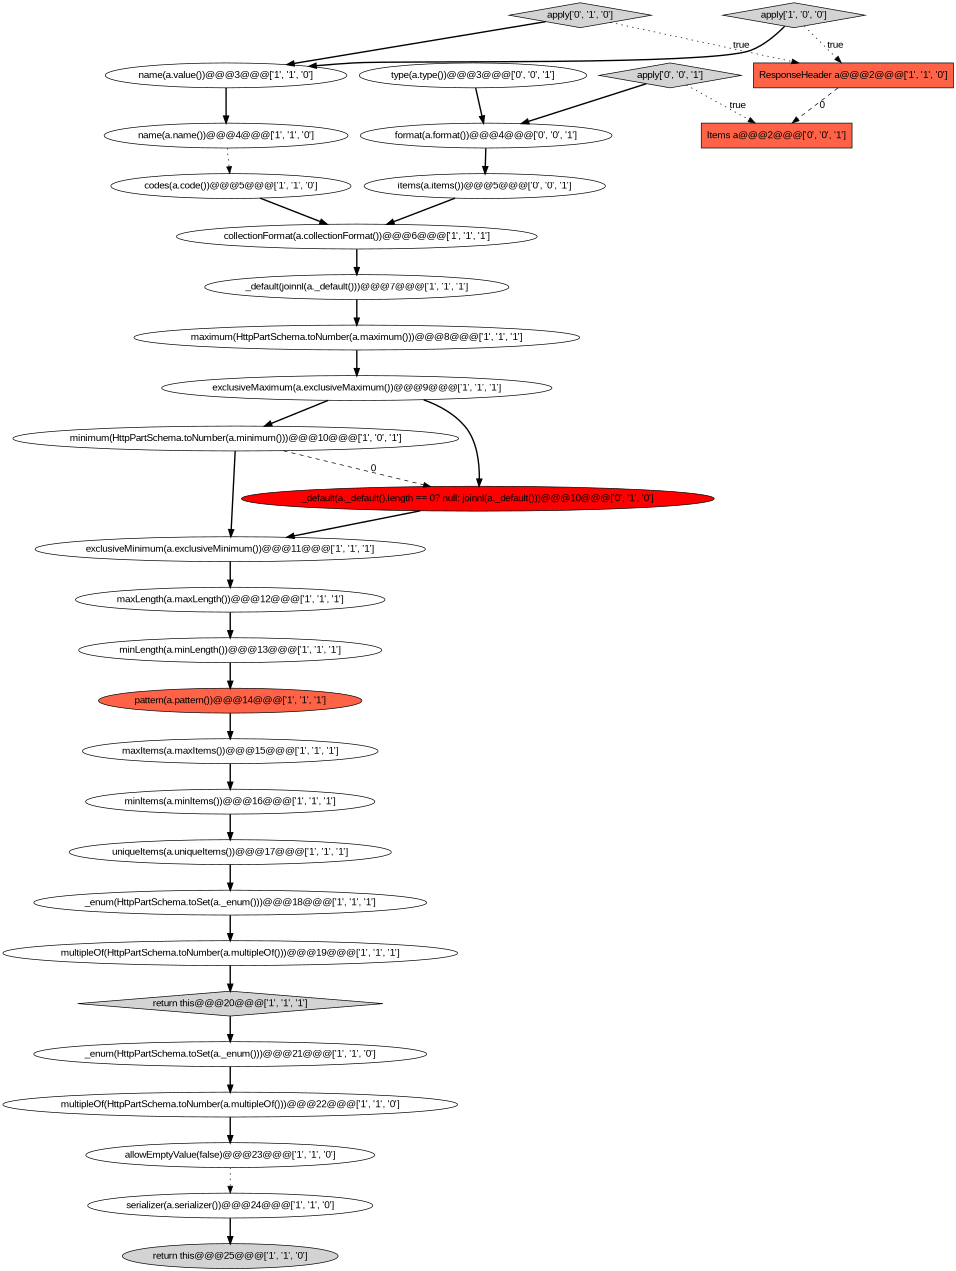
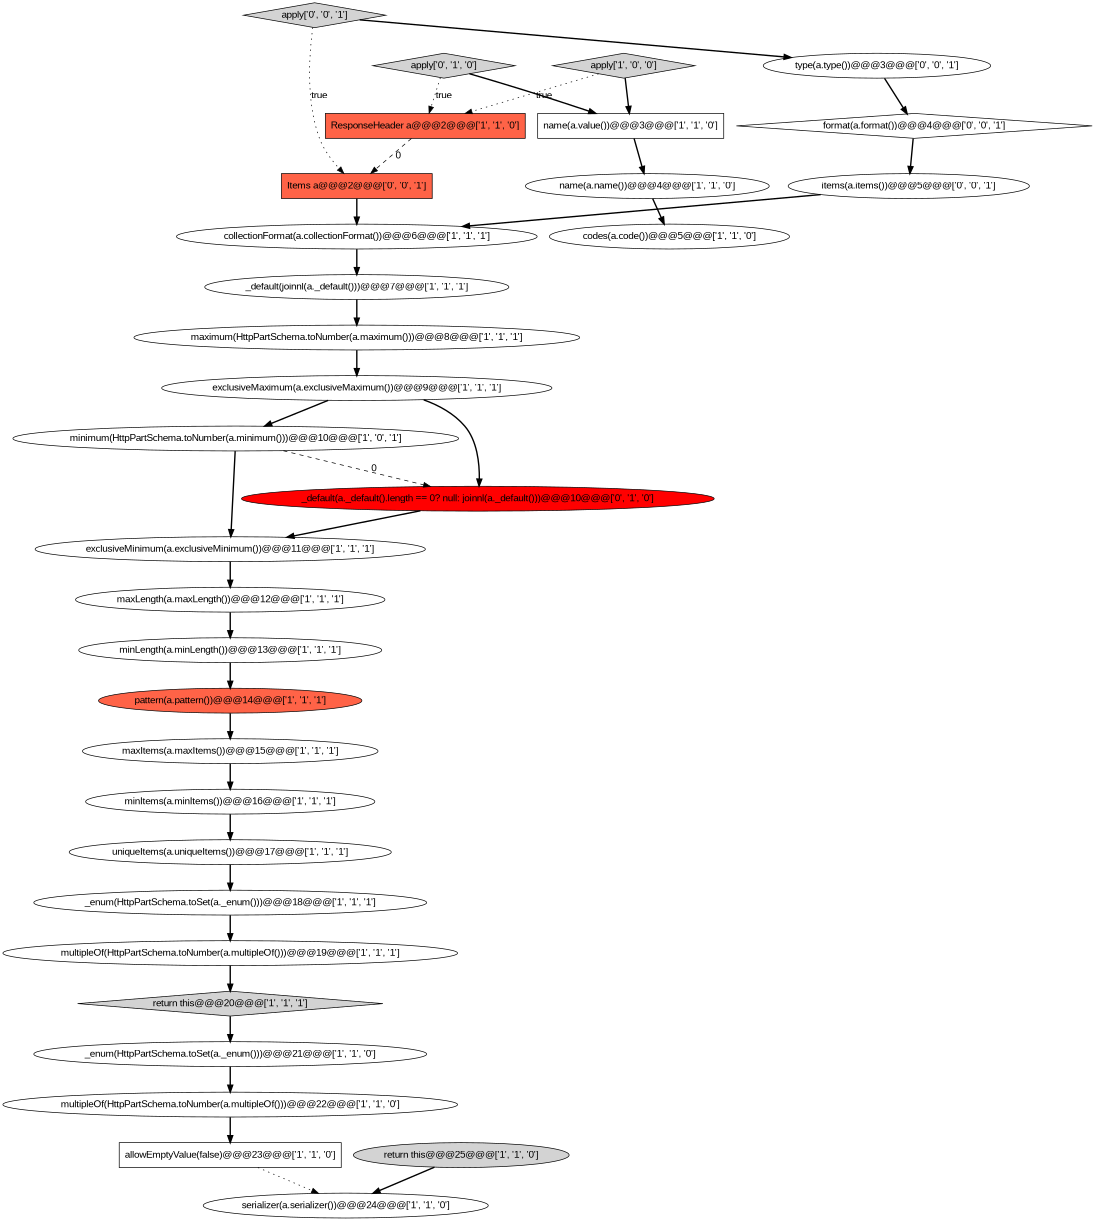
  digraph {
    fontname="Liberation Sans"
    node [fillcolor=white fontname="Liberation Sans" shape=ellipse style=filled]
    edge [fontname="Liberation Sans" style=bold]
    n1 [label="multipleOf(HttpPartSchema.toNumber(a.multipleOf()))@@@19@@@['1', '1', '1']"]
    n2 [fillcolor=lightgray label="return this@@@20@@@['1', '1', '1']" shape=diamond]
    n3 [label="_enum(HttpPartSchema.toSet(a._enum()))@@@21@@@['1', '1', '0']"]
-   n4 [label="name(a.value())@@@3@@@['1', '1', '0']"]
+   n4 [label="name(a.value())@@@3@@@['1', '1', '0']" shape=box]
    n5 [label="name(a.name())@@@4@@@['1', '1', '0']"]
    n6 [label="codes(a.code())@@@5@@@['1', '1', '0']"]
    n7 [fillcolor=tomato label="Items a@@@2@@@['0', '0', '1']" shape=box]
    n8 [label="maxItems(a.maxItems())@@@15@@@['1', '1', '1']"]
    n9 [label="minItems(a.minItems())@@@16@@@['1', '1', '1']"]
    n10 [label="uniqueItems(a.uniqueItems())@@@17@@@['1', '1', '1']"]
-   n11 [label="allowEmptyValue(false)@@@23@@@['1', '1', '0']"]
+   n11 [label="allowEmptyValue(false)@@@23@@@['1', '1', '0']" shape=box]
    n12 [label="serializer(a.serializer())@@@24@@@['1', '1', '0']"]
    n13 [fillcolor=lightgray label="return this@@@25@@@['1', '1', '0']"]
    n14 [label="multipleOf(HttpPartSchema.toNumber(a.multipleOf()))@@@22@@@['1', '1', '0']"]
-   n15 [label="format(a.format())@@@4@@@['0', '0', '1']"]
+   n15 [label="format(a.format())@@@4@@@['0', '0', '1']" shape=diamond]
    n16 [label="items(a.items())@@@5@@@['0', '0', '1']"]
    n17 [label="collectionFormat(a.collectionFormat())@@@6@@@['1', '1', '1']"]
    n18 [fillcolor=lightgray label="apply['0', '0', '1']" shape=diamond]
    n19 [label="type(a.type())@@@3@@@['0', '0', '1']"]
    n20 [label="_enum(HttpPartSchema.toSet(a._enum()))@@@18@@@['1', '1', '1']"]
    n21 [label="_default(joinnl(a._default()))@@@7@@@['1', '1', '1']"]
    n22 [label="maximum(HttpPartSchema.toNumber(a.maximum()))@@@8@@@['1', '1', '1']"]
    n23 [label="minimum(HttpPartSchema.toNumber(a.minimum()))@@@10@@@['1', '0', '1']"]
    n24 [fillcolor=red label="_default(a._default().length == 0? null: joinnl(a._default()))@@@10@@@['0', '1', '0']"]
    n25 [label="exclusiveMinimum(a.exclusiveMinimum())@@@11@@@['1', '1', '1']"]
    n26 [label="maxLength(a.maxLength())@@@12@@@['1', '1', '1']"]
    n27 [label="exclusiveMaximum(a.exclusiveMaximum())@@@9@@@['1', '1', '1']"]
    n28 [fillcolor=lightgray label="apply['0', '1', '0']" shape=diamond]
    n29 [fillcolor=tomato label="ResponseHeader a@@@2@@@['1', '1', '0']" shape=box]
    n30 [label="minLength(a.minLength())@@@13@@@['1', '1', '1']"]
    n31 [fillcolor=tomato label="pattern(a.pattern())@@@14@@@['1', '1', '1']"]
    n32 [fillcolor=lightgray label="apply['1', '0', '0']" shape=diamond]
    n1 -> n2
    n2 -> n3
    n3 -> n14
    n4 -> n5
-   n5 -> n6 [style=dotted]
-   n6 -> n17
+   n5 -> n6
+   n7 -> n17
    n8 -> n9
    n9 -> n10
    n10 -> n20
    n11 -> n12 [style=dotted]
-   n12 -> n13
+   n13 -> n12
    n14 -> n11
    n15 -> n16
    n16 -> n17
    n17 -> n21
    n18 -> n7 [label=true style=dotted]
-   n18 -> n15
+   n18 -> n19
    n19 -> n15
    n20 -> n1
    n21 -> n22
    n22 -> n27
    n23 -> n24 [label=0 style=dashed]
    n23 -> n25
    n24 -> n25
    n25 -> n26
    n26 -> n30
    n27 -> n23
    n27 -> n24
    n28 -> n4
    n28 -> n29 [label=true style=dotted]
    n29 -> n7 [label=0 style=dashed]
    n30 -> n31
    n31 -> n8
    n32 -> n4
    n32 -> n29 [label=true style=dotted]
  }
